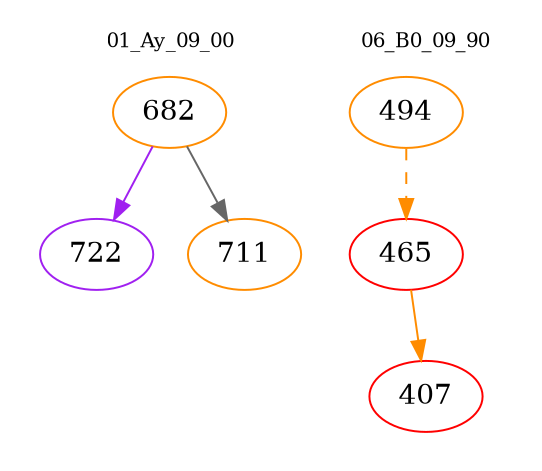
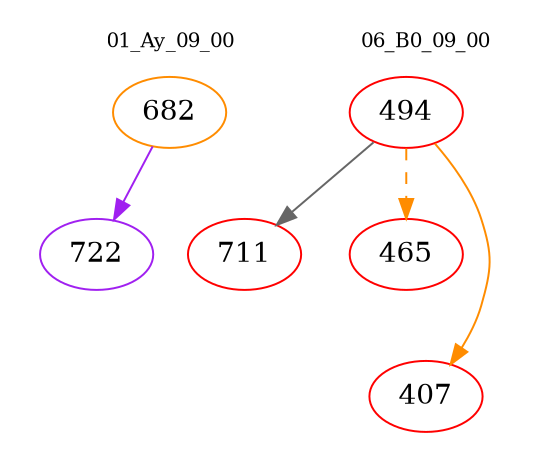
  digraph {
    node [color=red]
    edge [color=darkorange style=solid]
    n1 [color=darkorange label=682]
    n2 [color=purple label=722]
-   n3 [color=darkorange label=711]
-   n4 [color=darkorange label=494]
+   n3 [label=711]
+   n4 [label=494]
    n5 [label=465]
    n6 [label=407]
    subgraph cluster_1 {
      color=white
      fontsize=10
      label="01_Ay_09_00"
      n1
      n2
      n3
    }
    subgraph cluster_2 {
      color=white
      fontsize=10
-     label="06_B0_09_90"
+     label="06_B0_09_00"
      n4
      n5
      n6
    }
    n1 -> n2 [color=purple]
-   n1 -> n3 [color=gray40]
+   n4 -> n3 [color=gray40]
    n4 -> n5 [style=dashed]
-   n5 -> n6
+   n4 -> n6
  }
